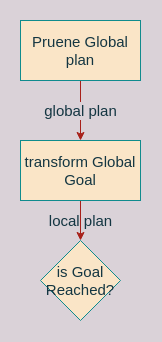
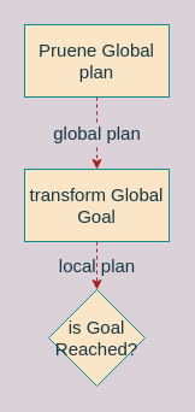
  <mxCell id="0" />
  <mxCell id="1" parent="0" />
- <mxCell id="2" value="global plan" style="edgeStyle=orthogonalEdgeStyle;rounded=1;orthogonalLoop=1;jettySize=auto;html=1;fontSize=15;strokeColor=#A8201A;fillColor=#FAE5C7;labelBackgroundColor=#DAD2D8;fontColor=#143642;strokeWidth=1;" edge="1" parent="1" source="3" target="5"><mxGeometry relative="1" as="geometry" /></mxCell>
+ <mxCell id="2" value="global plan" style="edgeStyle=orthogonalEdgeStyle;rounded=1;orthogonalLoop=1;jettySize=auto;html=1;fontSize=15;strokeColor=#A8201A;fillColor=#FAE5C7;labelBackgroundColor=#DAD2D8;fontColor=#143642;strokeWidth=1;dashed=1;" edge="1" parent="1" source="3" target="5"><mxGeometry relative="1" as="geometry" /></mxCell>
  <mxCell id="3" value="Pruene Global plan" style="rounded=0;whiteSpace=wrap;html=1;fontSize=15;fillColor=#FAE5C7;strokeColor=#0F8B8D;fontColor=#143642;strokeWidth=1;" vertex="1" parent="1"><mxGeometry x="20" y="20" width="120" height="60" as="geometry" /></mxCell>
- <mxCell id="4" value="local plan" style="edgeStyle=orthogonalEdgeStyle;curved=0;rounded=1;sketch=0;orthogonalLoop=1;jettySize=auto;html=1;exitX=0.5;exitY=1;exitDx=0;exitDy=0;entryX=0.5;entryY=0;entryDx=0;entryDy=0;fontColor=#143642;strokeColor=#A8201A;fillColor=#FAE5C7;strokeWidth=1;fontSize=15;labelBackgroundColor=none;" edge="1" parent="1" source="5" target="6"><mxGeometry relative="1" as="geometry" /></mxCell>
+ <mxCell id="4" value="local plan" style="edgeStyle=orthogonalEdgeStyle;curved=0;rounded=1;sketch=0;orthogonalLoop=1;jettySize=auto;html=1;exitX=0.5;exitY=1;exitDx=0;exitDy=0;entryX=0.5;entryY=0;entryDx=0;entryDy=0;fontColor=#143642;strokeColor=#A8201A;fillColor=#FAE5C7;strokeWidth=1;fontSize=15;labelBackgroundColor=none;dashed=1;" edge="1" parent="1" source="5" target="6"><mxGeometry relative="1" as="geometry" /></mxCell>
  <mxCell id="5" value="transform Global Goal" style="rounded=0;whiteSpace=wrap;html=1;fontSize=15;fontColor=#143642;strokeColor=#0F8B8D;fillColor=#FAE5C7;strokeWidth=1;" vertex="1" parent="1"><mxGeometry x="20" y="140" width="120" height="60" as="geometry" /></mxCell>
  <mxCell id="6" value="is Goal Reached?" style="rhombus;whiteSpace=wrap;html=1;rounded=0;sketch=0;fontColor=#143642;strokeColor=#0F8B8D;fillColor=#FAE5C7;strokeWidth=1;fontSize=15;" vertex="1" parent="1"><mxGeometry x="40" y="240" width="80" height="80" as="geometry" /></mxCell>
